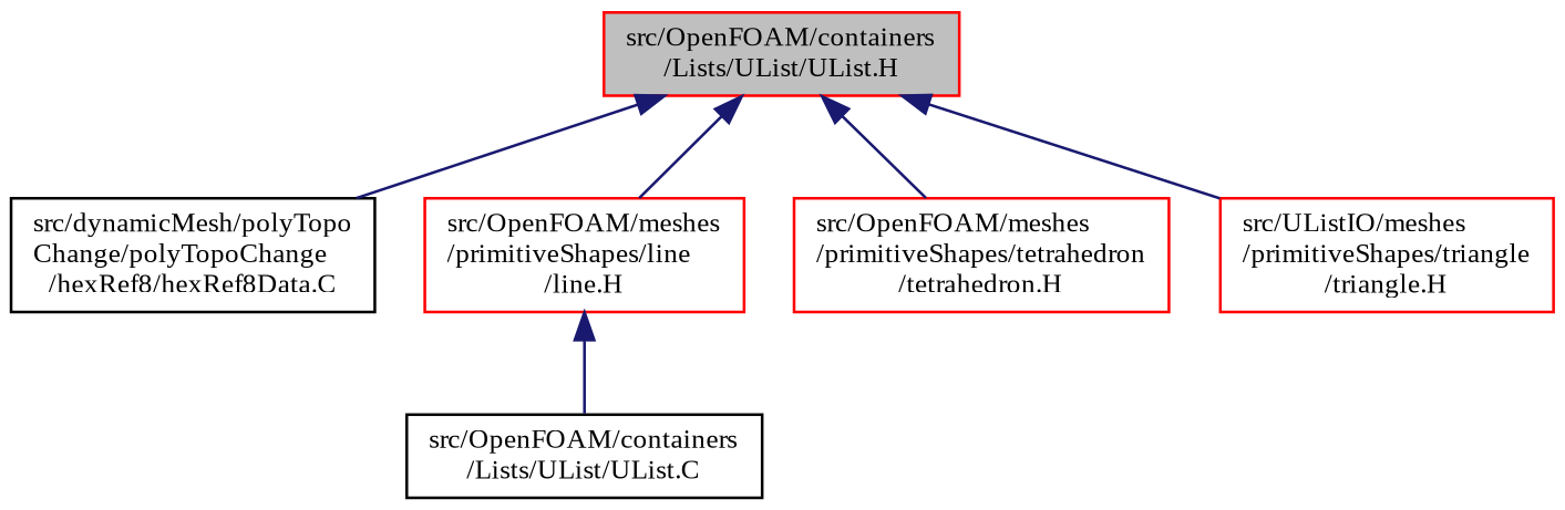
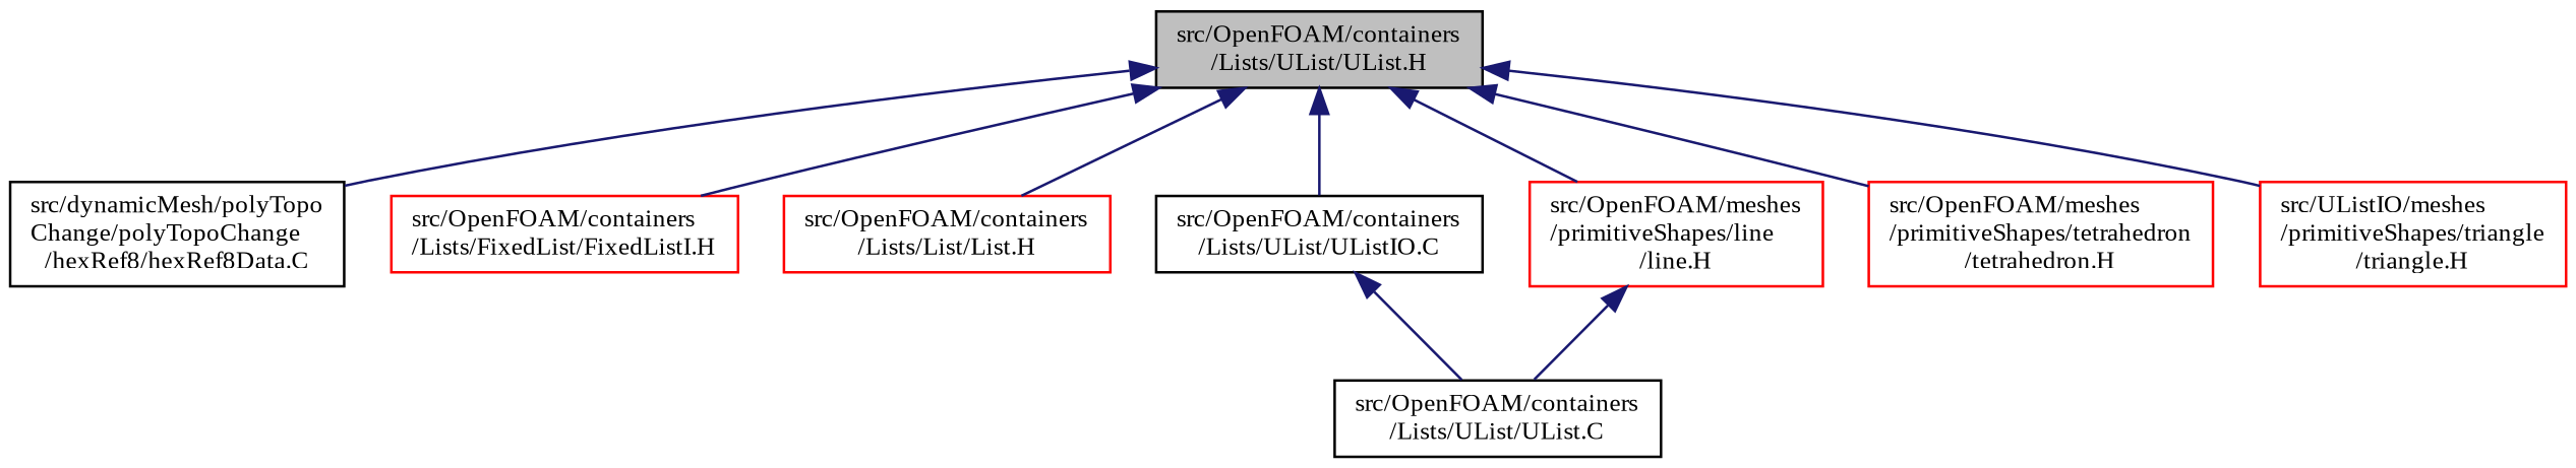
  digraph {
    fontname="Liberation Serif"
    node [color=red fontname="Liberation Serif" fontsize=10 shape=record]
    edge [color=midnightblue dir=back fontname="Liberation Serif" fontsize=10 labelfontname=Helvetica labelfontsize=10 style=solid]
-   n1 [fillcolor=grey75 fontcolor=black height=0.2 label="src/OpenFOAM/containers\l/Lists/UList/UList.H" style=filled width=0.4]
+   n1 [color=black fillcolor=grey75 fontcolor=black height=0.2 label="src/OpenFOAM/containers\l/Lists/UList/UList.H" style=filled width=0.4]
    n2 [color=black height=0.2 label="src/dynamicMesh/polyTopo\lChange/polyTopoChange\l/hexRef8/hexRef8Data.C" width=0.4]
+   n3 [height=0.2 label="src/OpenFOAM/containers\l/Lists/FixedList/FixedListI.H" width=0.4]
+   n4 [height=0.2 label="src/OpenFOAM/containers\l/Lists/List/List.H" width=0.4]
+   n5 [color=black height=0.2 label="src/OpenFOAM/containers\l/Lists/UList/UListIO.C" width=0.4]
    n6 [height=0.2 label="src/OpenFOAM/meshes\l/primitiveShapes/line\l/line.H" width=0.4]
    n7 [height=0.2 label="src/OpenFOAM/meshes\l/primitiveShapes/tetrahedron\l/tetrahedron.H" width=0.4]
    n8 [height=0.2 label="src/UListIO/meshes\l/primitiveShapes/triangle\l/triangle.H" width=0.4]
    n9 [color=black height=0.2 label="src/OpenFOAM/containers\l/Lists/UList/UList.C" width=0.4]
    n1 -> n2
+   n1 -> n3
+   n1 -> n4
+   n1 -> n5
    n1 -> n6
    n1 -> n7
    n1 -> n8
+   n5 -> n9
    n6 -> n9
  }
